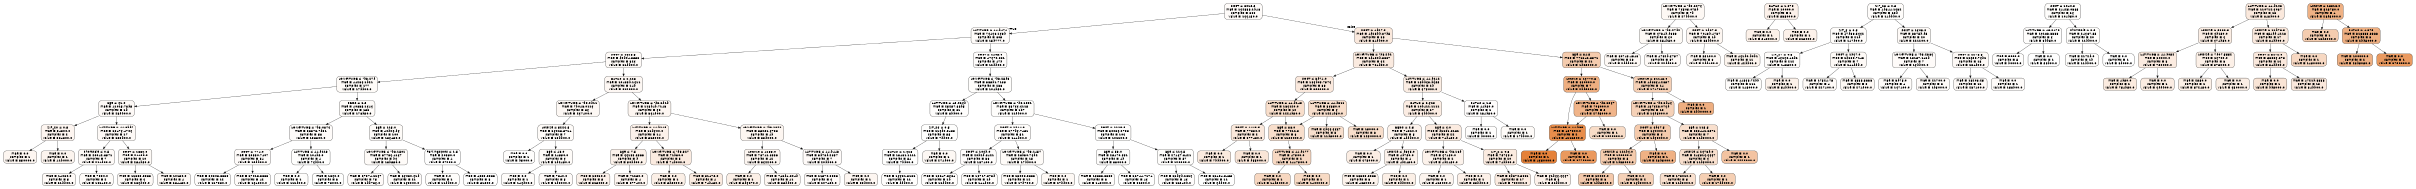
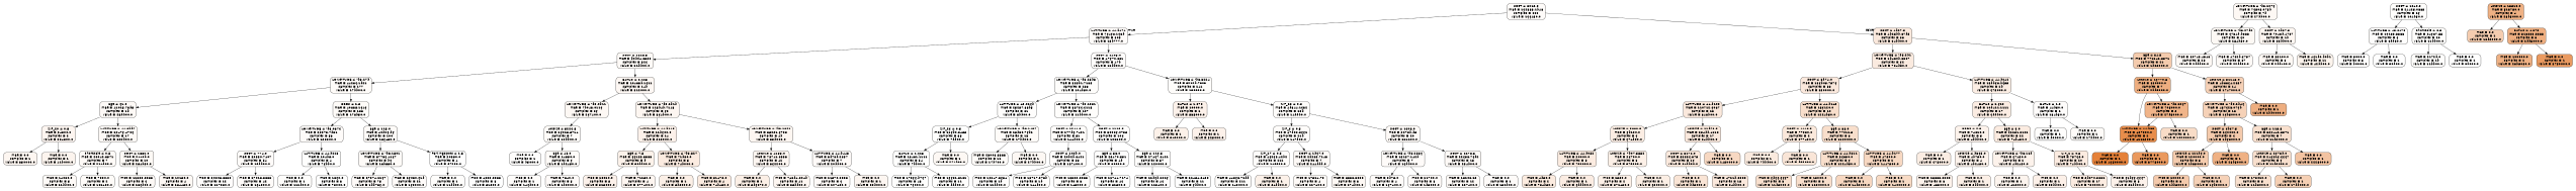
  digraph {
    node [color=black fillcolor="#e5813908" fontname=helvetica shape=box style="filled, rounded"]
    edge [fontname=helvetica]
    n1 [fillcolor="#e5813907" label=<SQFT &le; 3015.5<br/>mae = 162333.1948<br/>samples = 888<br/>value = 166450.0>]
    n2 [fillcolor="#e5813907" label=<LATITUDE &le; 44.9474<br/>mae = 76468.1689<br/>samples = 805<br/>value = 159777.0>]
    n3 [fillcolor="#e581392d" label=<SQFT &le; 4927.5<br/>mae = 492599.8795<br/>samples = 83<br/>value = 849900.0>]
    n4 [fillcolor="#e581390a" label=<SQFT &le; 1623.5<br/>mae = 90904.8558<br/>samples = 326<br/>value = 219900.0>]
    n5 [fillcolor="#e5813905" label=<SQFT &le; 1405.0<br/>mae = 47670.881<br/>samples = 479<br/>value = 129900.0>]
    n6 [fillcolor="#e5813929" label=<LONGITUDE &le; -93.291<br/>mae = 194309.8387<br/>samples = 62<br/>value = 784950.0>]
    n7 [fillcolor="#e5813969" label=<age &le; 84.5<br/>mae = 771242.8571<br/>samples = 21<br/>value = 1935000.0>]
    n8 [label=<LONGITUDE &le; -93.279<br/>mae = 44286.1921<br/>samples = 177<br/>value = 179900.0>]
    n9 [fillcolor="#e581390f" label=<BATHS &le; 2.125<br/>mae = 104839.1611<br/>samples = 149<br/>value = 312000.0>]
    n10 [fillcolor="#e5813904" label=<LONGITUDE &le; -93.2593<br/>mae = 33591.7185<br/>samples = 238<br/>value = 104950.0>]
+   n11 [fillcolor="#e5813906" label=<LONGITUDE &le; -93.3224<br/>mae = 52129.7303<br/>samples = 241<br/>value = 150000.0>]
    n12 [fillcolor="#e581390b" label=<age &le; 61.0<br/>mae = 41015.7895<br/>samples = 19<br/>value = 239900.0>]
    n13 [label=<BEDS &le; 2.5<br/>mae = 40835.1646<br/>samples = 158<br/>value = 178950.0>]
    n14 [fillcolor="#e581390d" label=<LONGITUDE &le; -93.0911<br/>mae = 79043.0116<br/>samples = 86<br/>value = 267400.0>]
    n15 [fillcolor="#e5813912" label=<LONGITUDE &le; -93.2919<br/>mae = 113949.7143<br/>samples = 63<br/>value = 364900.0>]
    n16 [fillcolor="#e5813913" label=<ZIP_20 &le; 0.5<br/>mae = 34500.0<br/>samples = 2<br/>value = 384500.0>]
    n17 [fillcolor="#e581390b" label=<LATITUDE &le; 44.8997<br/>mae = 28476.4706<br/>samples = 17<br/>value = 233900.0>]
    n18 [fillcolor="#e5813907" label=<LONGITUDE &le; -93.0876<br/>mae = 33373.7931<br/>samples = 58<br/>value = 158800.0>]
    n19 [label=<age &le; 115.0<br/>mae = 40906.96<br/>samples = 100<br/>value = 186450.0>]
    n20 [fillcolor="#e5813911" label=<mae = 0.0<br/>samples = 1<br/>value = 350000.0>]
    n21 [fillcolor="#e5813915" label=<mae = 0.0<br/>samples = 1<br/>value = 419000.0>]
    n22 [fillcolor="#e581390a" label=<ShortSale &le; 0.5<br/>mae = 20042.8571<br/>samples = 7<br/>value = 214900.0>]
    n23 [fillcolor="#e581390c" label=<SQFT &le; 1336.0<br/>mae = 24480.0<br/>samples = 10<br/>value = 254950.0>]
    n24 [fillcolor="#e581390a" label=<mae = 14080.0<br/>samples = 5<br/>value = 219900.0>]
    n25 [label=<mae = 7550.0<br/>samples = 2<br/>value = 182450.0>]
    n26 [fillcolor="#e581390b" label=<mae = 12833.3333<br/>samples = 6<br/>value = 236900.0>]
    n27 [fillcolor="#e581390e" label=<mae = 10150.0<br/>samples = 4<br/>value = 284450.0>]
    n28 [fillcolor="#e5813907" label=<SQFT &le; 774.0<br/>mae = 30330.7407<br/>samples = 54<br/>value = 159900.0>]
    n29 [fillcolor="#e5813902" label=<LATITUDE &le; 44.9213<br/>mae = 10495.0<br/>samples = 4<br/>value = 76990.0>]
    n30 [label=<LONGITUDE &le; -93.1501<br/>mae = 37736.4167<br/>samples = 96<br/>value = 189550.0>]
    n31 [fillcolor="#e5813901" label=<ParkingSpots &le; 1.5<br/>mae = 20350.0<br/>samples = 4<br/>value = 57250.0>]
    n32 [fillcolor="#e5813905" label=<mae = 30808.3333<br/>samples = 12<br/>value = 127350.0>]
    n33 [fillcolor="#e5813907" label=<mae = 27013.3333<br/>samples = 42<br/>value = 164500.0>]
    n34 [fillcolor="#e5813904" label=<mae = 0.0<br/>samples = 1<br/>value = 112900.0>]
    n35 [fillcolor="#e5813902" label=<mae = 1360.0<br/>samples = 3<br/>value = 75000.0>]
    n36 [fillcolor="#e5813909" label=<mae = 37374.2267<br/>samples = 75<br/>value = 199786.0>]
    n37 [fillcolor="#e5813907" label=<mae = 26030.619<br/>samples = 21<br/>value = 165000.0>]
    n38 [fillcolor="#e5813904" label=<mae = 0.0<br/>samples = 1<br/>value = 119900.0>]
    n39 [fillcolor="#e5813901" label=<mae = 4333.3333<br/>samples = 3<br/>value = 51500.0>]
    n40 [label=<LotSize &le; 5226.5<br/>mae = 26028.5714<br/>samples = 7<br/>value = 189900.0>]
    n41 [fillcolor="#e581391b" label=<LATITUDE &le; 44.9145<br/>mae = 119600.0<br/>samples = 14<br/>value = 525000.0>]
    n42 [fillcolor="#e5813912" label=<LONGITUDE &le; -93.1021<br/>mae = 85051.6735<br/>samples = 49<br/>value = 359000.0>]
    n43 [fillcolor="#e581390d" label=<LONGITUDE &le; -93.2076<br/>mae = 76505.0759<br/>samples = 79<br/>value = 279900.0>]
    n44 [fillcolor="#e581390c" label=<LONGITUDE &le; -93.2792<br/>mae = 67349.9833<br/>samples = 60<br/>value = 254950.0>]
    n45 [fillcolor="#e5813912" label=<SQFT &le; 1907.5<br/>mae = 70489.4737<br/>samples = 19<br/>value = 359900.0>]
    n46 [fillcolor="#e5813903" label=<mae = 0.0<br/>samples = 1<br/>value = 95000.0>]
    n47 [label=<age &le; 43.0<br/>mae = 14550.0<br/>samples = 6<br/>value = 192450.0>]
    n48 [fillcolor="#e581390e" label=<mae = 80743.4348<br/>samples = 23<br/>value = 299900.0>]
    n49 [fillcolor="#e581390b" label=<mae = 47829.6757<br/>samples = 37<br/>value = 229900.0>]
    n50 [fillcolor="#e581390e" label=<mae = 35100.0<br/>samples = 8<br/>value = 299400.0>]
    n51 [fillcolor="#e5813916" label=<mae = 46190.9091<br/>samples = 11<br/>value = 429900.0>]
    n52 [fillcolor="#e5813906" label=<mae = 0.0<br/>samples = 1<br/>value = 146900.0>]
    n53 [fillcolor="#e5813909" label=<mae = 7840.0<br/>samples = 5<br/>value = 195000.0>]
    n54 [fillcolor="#e581391a" label=<age &le; 7.5<br/>mae = 66133.3333<br/>samples = 9<br/>value = 509900.0>]
    n55 [fillcolor="#e5813927" label=<LONGITUDE &le; -93.327<br/>mae = 71980.0<br/>samples = 5<br/>value = 749000.0>]
    n56 [fillcolor="#e5813912" label=<LotSize &le; 4138.0<br/>mae = 78741.8333<br/>samples = 42<br/>value = 362200.0>]
    n57 [fillcolor="#e5813909" label=<LATITUDE &le; 44.9443<br/>mae = 39789.2857<br/>samples = 7<br/>value = 209900.0>]
    n58 [fillcolor="#e581391b" label=<mae = 23020.0<br/>samples = 5<br/>value = 525000.0>]
    n59 [fillcolor="#e5813913" label=<mae = 71250.0<br/>samples = 4<br/>value = 377400.0>]
    n60 [fillcolor="#e581391f" label=<mae = 0.0<br/>samples = 1<br/>value = 595000.0>]
    n61 [fillcolor="#e5813927" label=<mae = 51475.0<br/>samples = 4<br/>value = 749450.0>]
    n62 [fillcolor="#e581391f" label=<mae = 0.0<br/>samples = 1<br/>value = 596370.0>]
    n63 [fillcolor="#e5813912" label=<mae = 74894.8049<br/>samples = 41<br/>value = 359900.0>]
    n64 [fillcolor="#e5813909" label=<mae = 21570.8333<br/>samples = 6<br/>value = 207450.0>]
    n65 [fillcolor="#e5813912" label=<mae = 0.0<br/>samples = 1<br/>value = 359000.0>]
    n66 [fillcolor="#e5813903" label=<LATITUDE &le; 45.0269<br/>mae = 25257.8395<br/>samples = 81<br/>value = 89900.0>]
    n67 [fillcolor="#e5813904" label=<LONGITUDE &le; -93.1351<br/>mae = 33766.6115<br/>samples = 157<br/>value = 119900.0>]
    n68 [fillcolor="#e581391b" label=<BATHS &le; 1.875<br/>mae = 10000.0<br/>samples = 2<br/>value = 535000.0>]
    n69 [fillcolor="#e5813906" label=<ZIP_28 &le; 0.5<br/>mae = 49344.1632<br/>samples = 239<br/>value = 149990.0>]
    n70 [fillcolor="#e5813902" label=<ZIP_26 &le; 0.5<br/>mae = 21690.5455<br/>samples = 55<br/>value = 79900.0>]
    n71 [fillcolor="#e5813906" label=<SQFT &le; 1244.0<br/>mae = 27796.7451<br/>samples = 51<br/>value = 144900.0>]
    n72 [fillcolor="#e5813903" label=<SQFT &le; 1115.5<br/>mae = 30086.0755<br/>samples = 106<br/>value = 102200.0>]
    n73 [fillcolor="#e5813902" label=<BATHS &le; 1.625<br/>mae = 18481.1111<br/>samples = 54<br/>value = 79900.0>]
    n74 [fillcolor="#e581390d" label=<mae = 0.0<br/>samples = 1<br/>value = 274900.0>]
    n75 [fillcolor="#e5813904" label=<SQFT &le; 1040.5<br/>mae = 24425.0385<br/>samples = 26<br/>value = 104950.0>]
    n76 [fillcolor="#e5813903" label=<LATITUDE &le; 45.0473<br/>mae = 10183.3333<br/>samples = 6<br/>value = 89950.0>]
    n77 [fillcolor="#e5813904" label=<ShortSale &le; 0.5<br/>mae = 24687.55<br/>samples = 20<br/>value = 119900.0>]
+   n78 [fillcolor="#e5813902" label=<mae = 17366.9767<br/>samples = 43<br/>value = 76000.0>]
    n79 [fillcolor="#e5813903" label=<mae = 16681.8182<br/>samples = 11<br/>value = 99900.0>]
    n80 [fillcolor="#e5813903" label=<mae = 5000.0<br/>samples = 5<br/>value = 90000.0>]
    n81 [fillcolor="#e5813901" label=<mae = 0.0<br/>samples = 1<br/>value = 53900.0>]
    n82 [fillcolor="#e5813904" label=<mae = 21729.0<br/>samples = 19<br/>value = 119900.0>]
    n83 [fillcolor="#e5813900" label=<mae = 0.0<br/>samples = 1<br/>value = 39000.0>]
    n84 [fillcolor="#e5813905" label=<SQFT &le; 1069.0<br/>mae = 20929.8421<br/>samples = 38<br/>value = 137400.0>]
    n85 [label=<LONGITUDE &le; -93.1457<br/>mae = 28930.7692<br/>samples = 13<br/>value = 179900.0>]
    n86 [fillcolor="#e5813903" label=<age &le; 53.0<br/>mae = 25470.551<br/>samples = 49<br/>value = 88000.0>]
    n87 [fillcolor="#e5813904" label=<age &le; 116.5<br/>mae = 27467.8421<br/>samples = 57<br/>value = 120000.0>]
    n88 [fillcolor="#e5813905" label=<mae = 18247.3684<br/>samples = 19<br/>value = 129900.0>]
    n89 [fillcolor="#e5813906" label=<mae = 18717.5789<br/>samples = 19<br/>value = 144900.0>]
    n90 [label=<mae = 23008.3333<br/>samples = 12<br/>value = 179700.0>]
    n91 [fillcolor="#e581390d" label=<mae = 0.0<br/>samples = 1<br/>value = 279900.0>]
    n92 [fillcolor="#e5813906" label=<mae = 18333.3333<br/>samples = 3<br/>value = 145000.0>]
    n93 [fillcolor="#e5813902" label=<mae = 22744.7174<br/>samples = 46<br/>value = 82500.0>]
    n94 [fillcolor="#e5813905" label=<mae = 22969.2826<br/>samples = 46<br/>value = 125400.0>]
    n95 [fillcolor="#e5813902" label=<mae = 22454.5455<br/>samples = 11<br/>value = 69900.0>]
    n96 [fillcolor="#e581391c" label=<mae = 0.0<br/>samples = 1<br/>value = 545000.0>]
    n97 [fillcolor="#e581391b" label=<mae = 0.0<br/>samples = 1<br/>value = 525000.0>]
    n98 [fillcolor="#e5813906" label=<ZIP_6 &le; 0.5<br/>mae = 47938.5662<br/>samples = 219<br/>value = 147900.0>]
    n99 [fillcolor="#e581390a" label=<SQFT &le; 1603.0<br/>mae = 33759.95<br/>samples = 20<br/>value = 221200.0>]
    n100 [fillcolor="#e5813906" label=<ZIP_17 &le; 0.5<br/>mae = 46263.4292<br/>samples = 212<br/>value = 145500.0>]
    n101 [fillcolor="#e581390b" label=<SQFT &le; 1967.0<br/>mae = 29285.7143<br/>samples = 7<br/>value = 244999.0>]
    n102 [fillcolor="#e5813907" label=<LONGITUDE &le; -93.2386<br/>mae = 15157.1429<br/>samples = 7<br/>value = 169900.0>]
    n103 [fillcolor="#e581390b" label=<SQFT &le; 2278.5<br/>mae = 22653.7692<br/>samples = 13<br/>value = 234900.0>]
    n104 [fillcolor="#e5813906" label=<mae = 44563.7299<br/>samples = 211<br/>value = 145000.0>]
    n105 [fillcolor="#e581391c" label=<mae = 0.0<br/>samples = 1<br/>value = 549900.0>]
    n106 [fillcolor="#e581390a" label=<mae = 17524.75<br/>samples = 4<br/>value = 227400.0>]
    n107 [fillcolor="#e581390d" label=<mae = 8333.3333<br/>samples = 3<br/>value = 274900.0>]
    n108 [fillcolor="#e5813907" label=<mae = 3975.0<br/>samples = 4<br/>value = 167400.0>]
    n109 [fillcolor="#e5813909" label=<mae = 21700.0<br/>samples = 3<br/>value = 195000.0>]
    n110 [fillcolor="#e581390b" label=<mae = 18208.25<br/>samples = 12<br/>value = 237400.0>]
    n111 [fillcolor="#e5813907" label=<mae = 0.0<br/>samples = 1<br/>value = 158900.0>]
    n112 [fillcolor="#e581392d" label=<SQFT &le; 3974.0<br/>mae = 186905.7576<br/>samples = 33<br/>value = 850000.0>]
    n113 [fillcolor="#e5813923" label=<LATITUDE &le; 44.9642<br/>mae = 139968.9655<br/>samples = 29<br/>value = 675000.0>]
    n114 [fillcolor="#e58139a3" label=<LotSize &le; 16770.5<br/>mae = 880000.0<br/>samples = 7<br/>value = 2995000.0>]
    n115 [fillcolor="#e581395e" label=<LotSize &le; 31145.0<br/>mae = 498864.2857<br/>samples = 14<br/>value = 1747000.0>]
    n116 [fillcolor="#e581392d" label=<LATITUDE &le; 44.9103<br/>mae = 110712.6087<br/>samples = 23<br/>value = 848900.0>]
    n117 [fillcolor="#e5813942" label=<LATITUDE &le; 44.9145<br/>mae = 136120.0<br/>samples = 10<br/>value = 1224950.0>]
    n118 [fillcolor="#e5813925" label=<BATHS &le; 2.625<br/>mae = 109411.1111<br/>samples = 27<br/>value = 699900.0>]
    n119 [fillcolor="#e5813905" label=<BATHS &le; 1.5<br/>mae = 44950.0<br/>samples = 2<br/>value = 134950.0>]
    n120 [fillcolor="#e5813923" label=<LotSize &le; 5880.5<br/>mae = 69150.0<br/>samples = 6<br/>value = 674950.0>]
    n121 [fillcolor="#e581392d" label=<LotSize &le; 11978.5<br/>mae = 85499.4118<br/>samples = 17<br/>value = 849900.0>]
    n122 [fillcolor="#e581392e" label=<SQFT &le; 4448.5<br/>mae = 77550.0<br/>samples = 2<br/>value = 877450.0>]
    n123 [fillcolor="#e5813943" label=<age &le; 88.0<br/>mae = 77012.5<br/>samples = 8<br/>value = 1250000.0>]
    n124 [fillcolor="#e5813927" label=<LATITUDE &le; 44.9052<br/>mae = 20000.0<br/>samples = 3<br/>value = 750000.0>]
    n125 [fillcolor="#e581391e" label=<LotSize &le; 7907.5552<br/>mae = 26700.0<br/>samples = 3<br/>value = 575000.0>]
    n126 [fillcolor="#e581392d" label=<SQFT &le; 3172.0<br/>mae = 53336.875<br/>samples = 16<br/>value = 849900.0>]
    n127 [fillcolor="#e581394e" label=<mae = 0.0<br/>samples = 1<br/>value = 1450000.0>]
    n128 [fillcolor="#e5813928" label=<mae = 4950.0<br/>samples = 2<br/>value = 754950.0>]
    n129 [fillcolor="#e5813925" label=<mae = 0.0<br/>samples = 1<br/>value = 699900.0>]
    n130 [fillcolor="#e581391e" label=<mae = 2550.0<br/>samples = 2<br/>value = 572450.0>]
    n131 [fillcolor="#e5813922" label=<mae = 0.0<br/>samples = 1<br/>value = 650000.0>]
    n132 [fillcolor="#e5813935" label=<mae = 0.0<br/>samples = 1<br/>value = 995000.0>]
    n133 [fillcolor="#e581392d" label=<mae = 47219.3333<br/>samples = 15<br/>value = 849900.0>]
    n134 [fillcolor="#e581392a" label=<mae = 0.0<br/>samples = 1<br/>value = 799900.0>]
    n135 [fillcolor="#e5813933" label=<mae = 0.0<br/>samples = 1<br/>value = 955000.0>]
    n136 [fillcolor="#e5813942" label=<LATITUDE &le; 44.9311<br/>mae = 36850.0<br/>samples = 6<br/>value = 1224950.0>]
    n137 [fillcolor="#e581394e" label=<LATITUDE &le; 44.9177<br/>mae = 47500.0<br/>samples = 2<br/>value = 1447500.0>]
    n138 [fillcolor="#e5813940" label=<mae = 6966.6667<br/>samples = 3<br/>value = 1195000.0>]
    n139 [fillcolor="#e5813943" label=<mae = 15000.0<br/>samples = 3<br/>value = 1250000.0>]
    n140 [fillcolor="#e5813951" label=<mae = 0.0<br/>samples = 1<br/>value = 1495000.0>]
    n141 [fillcolor="#e581394b" label=<mae = 0.0<br/>samples = 1<br/>value = 1400000.0>]
    n142 [fillcolor="#e5813919" label=<BEDS &le; 2.5<br/>mae = 74820.0<br/>samples = 5<br/>value = 499900.0>]
    n143 [fillcolor="#e5813927" label=<age &le; 6.0<br/>mae = 92281.8182<br/>samples = 22<br/>value = 749450.0>]
    n144 [fillcolor="#e5813903" label=<mae = 0.0<br/>samples = 1<br/>value = 90000.0>]
    n145 [label=<mae = 0.0<br/>samples = 1<br/>value = 179900.0>]
    n146 [fillcolor="#e5813923" label=<mae = 0.0<br/>samples = 1<br/>value = 675000.0>]
    n147 [fillcolor="#e5813919" label=<LotSize &le; 9365.0<br/>mae = 49750.0<br/>samples = 4<br/>value = 492450.0>]
    n148 [fillcolor="#e5813919" label=<LONGITUDE &le; -93.189<br/>mae = 67450.0<br/>samples = 2<br/>value = 492450.0>]
    n149 [fillcolor="#e5813927" label=<ZIP_2 &le; 0.5<br/>mae = 75765.0<br/>samples = 20<br/>value = 749900.0>]
    n150 [fillcolor="#e5813919" label=<mae = 28333.3333<br/>samples = 3<br/>value = 485000.0>]
    n151 [fillcolor="#e581391f" label=<mae = 0.0<br/>samples = 1<br/>value = 599000.0>]
    n152 [fillcolor="#e5813915" label=<mae = 0.0<br/>samples = 1<br/>value = 425000.0>]
    n153 [fillcolor="#e581391d" label=<mae = 0.0<br/>samples = 1<br/>value = 559900.0>]
    n154 [fillcolor="#e5813927" label=<mae = 59370.5882<br/>samples = 17<br/>value = 750000.0>]
-   n155 [fillcolor="#e581391b" label=<mae = 61966.6667<br/>mae = 3<br/>value = 529900.0>]
+   n155 [fillcolor="#e581391b" label=<mae = 61966.6667<br/>samples = 3<br/>value = 529900.0>]
    n156 [fillcolor="#e58139e7" label=<LATITUDE &le; 44.935<br/>mae = 437500.0<br/>samples = 2<br/>value = 4212500.0>]
    n157 [fillcolor="#e5813998" label=<LONGITUDE &le; -93.2367<br/>mae = 705000.0<br/>samples = 5<br/>value = 2795000.0>]
    n158 [fillcolor="#e581395c" label=<LONGITUDE &le; -93.2946<br/>mae = 437623.0769<br/>samples = 13<br/>value = 1695000.0>]
    n159 [fillcolor="#e58139a3" label=<mae = 0.0<br/>samples = 1<br/>value = 2990000.0>]
    n160 [fillcolor="#e58139ff" label=<mae = 0.0<br/>samples = 1<br/>value = 4650000.0>]
    n161 [fillcolor="#e58139cf" label=<mae = 0.0<br/>samples = 1<br/>value = 3775000.0>]
    n162 [fillcolor="#e5813947" label=<mae = 0.0<br/>samples = 1<br/>value = 1325000.0>]
    n163 [fillcolor="#e581399e" label=<LotSize &le; 18513.0<br/>mae = 513750.0<br/>samples = 4<br/>value = 2895000.0>]
    n164 [fillcolor="#e5813967" label=<mae = 0.0<br/>samples = 1<br/>value = 1895000.0>]
    n165 [fillcolor="#e58139a3" label=<BATHS &le; 4.875<br/>mae = 318333.3333<br/>samples = 3<br/>value = 2995000.0>]
    n166 [fillcolor="#e581399e" label=<mae = 100000.0<br/>samples = 2<br/>value = 2895050.0>]
    n167 [fillcolor="#e58139cd" label=<mae = 0.0<br/>samples = 1<br/>value = 3750000.0>]
    n168 [fillcolor="#e581396b" label=<SQFT &le; 6967.5<br/>mae = 260000.0<br/>samples = 6<br/>value = 1965000.0>]
    n169 [fillcolor="#e5813940" label=<age &le; 115.5<br/>mae = 358442.8571<br/>samples = 7<br/>value = 1195000.0>]
    n170 [fillcolor="#e5813969" label=<LotSize &le; 12196.0<br/>mae = 120000.0<br/>samples = 5<br/>value = 1935000.0>]
    n171 [fillcolor="#e581399e" label=<mae = 0.0<br/>samples = 1<br/>value = 2895000.0>]
    n172 [fillcolor="#e5813940" label=<LotSize &le; 26789.0<br/>mae = 246516.6667<br/>samples = 6<br/>value = 1195000.0>]
    n173 [fillcolor="#e5813979" label=<mae = 0.0<br/>samples = 1<br/>value = 2225000.0>]
    n174 [fillcolor="#e581396c" label=<mae = 20000.0<br/>samples = 3<br/>value = 1995000.0>]
    n175 [fillcolor="#e581395c" label=<mae = 0.0<br/>samples = 2<br/>value = 1695000.0>]
    n176 [fillcolor="#e5813940" label=<mae = 175020.0<br/>samples = 5<br/>value = 1195000.0>]
    n177 [fillcolor="#e5813961" label=<mae = 0.0<br/>samples = 1<br/>value = 1799000.0>]
    n1 -> n2 [headlabel=True labelangle=45 labeldistance=2.5]
    n1 -> n3 [headlabel=False labelangle=-45 labeldistance=2.5]
    n2 -> n4
    n2 -> n5
    n3 -> n6
    n3 -> n7
    n4 -> n8
    n4 -> n9
    n5 -> n10
+   n5 -> n11
    n6 -> n112
    n6 -> n113
    n7 -> n114
    n7 -> n115
    n8 -> n12
    n8 -> n13
    n9 -> n14
    n9 -> n15
    n10 -> n66
    n10 -> n67
+   n11 -> n68
+   n11 -> n69
    n12 -> n16
    n12 -> n17
    n13 -> n18
    n13 -> n19
    n14 -> n40
    n15 -> n41
    n15 -> n42
    n16 -> n20
    n16 -> n21
    n17 -> n22
    n17 -> n23
    n18 -> n28
    n18 -> n29
    n19 -> n30
    n19 -> n31
    n22 -> n24
    n22 -> n25
    n23 -> n26
    n23 -> n27
    n28 -> n32
    n28 -> n33
    n29 -> n34
    n29 -> n35
    n30 -> n36
    n30 -> n37
    n31 -> n38
    n31 -> n39
    n40 -> n46
    n40 -> n47
    n41 -> n54
    n41 -> n55
    n42 -> n56
    n42 -> n57
    n43 -> n44
    n43 -> n45
    n44 -> n48
    n44 -> n49
    n45 -> n50
    n45 -> n51
    n47 -> n52
    n47 -> n53
    n54 -> n58
    n54 -> n59
    n55 -> n60
    n55 -> n61
    n56 -> n62
    n56 -> n63
    n57 -> n64
    n57 -> n65
    n66 -> n70
    n67 -> n71
    n67 -> n72
    n68 -> n96
    n68 -> n97
    n69 -> n98
    n69 -> n99
    n70 -> n73
    n70 -> n74
    n71 -> n84
-   n71 -> n85
+   n66 -> n85
    n72 -> n86
    n72 -> n87
+   n73 -> n78
    n73 -> n79
    n75 -> n76
    n75 -> n77
    n76 -> n80
    n76 -> n81
    n77 -> n82
    n77 -> n83
    n84 -> n88
    n84 -> n89
    n85 -> n90
    n85 -> n91
    n86 -> n92
    n86 -> n93
    n87 -> n94
    n87 -> n95
    n98 -> n100
    n98 -> n101
    n99 -> n102
    n99 -> n103
    n100 -> n104
    n100 -> n105
    n101 -> n106
    n101 -> n107
    n102 -> n108
    n102 -> n109
    n103 -> n110
    n103 -> n111
+   n112 -> n116
    n112 -> n117
    n113 -> n118
    n113 -> n119
    n114 -> n156
    n114 -> n157
    n115 -> n158
    n115 -> n159
    n116 -> n120
    n116 -> n121
    n117 -> n122
    n117 -> n123
    n118 -> n142
    n118 -> n143
    n119 -> n144
    n119 -> n145
    n120 -> n124
    n120 -> n125
    n121 -> n126
    n121 -> n127
    n122 -> n134
    n122 -> n135
-   n136 -> n123
+   n123 -> n136
    n123 -> n137
    n124 -> n128
    n124 -> n129
    n125 -> n130
    n125 -> n131
    n126 -> n132
    n126 -> n133
    n136 -> n138
    n136 -> n139
    n137 -> n140
    n137 -> n141
    n142 -> n146
    n142 -> n147
    n143 -> n148
    n143 -> n149
    n147 -> n150
    n147 -> n151
    n148 -> n152
    n148 -> n153
    n149 -> n154
    n149 -> n155
    n156 -> n160
    n156 -> n161
    n157 -> n156
    n157 -> n162
    n158 -> n168
    n158 -> n169
    n163 -> n164
    n163 -> n165
    n165 -> n166
    n165 -> n167
    n168 -> n170
    n168 -> n171
    n169 -> n172
    n169 -> n173
    n170 -> n174
    n170 -> n175
    n172 -> n176
    n172 -> n177
  }
